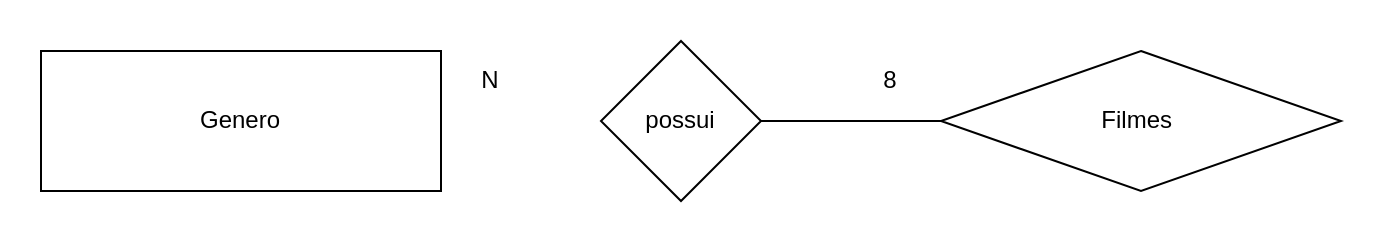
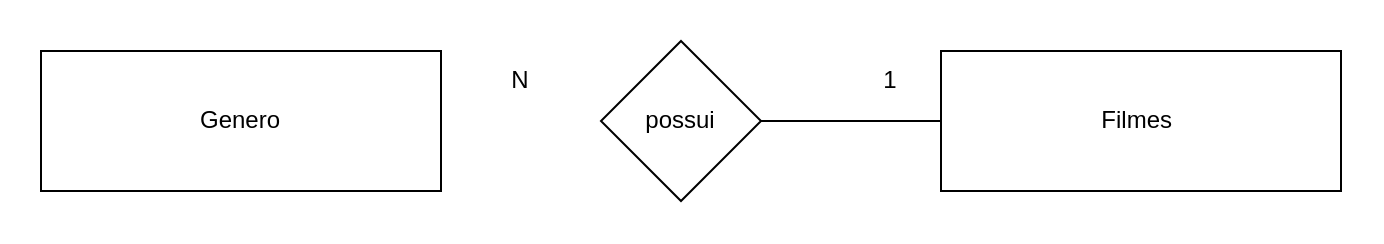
  <mxCell id="0" />
  <mxCell id="1" parent="0" />
  <mxCell id="2" value="&lt;span&gt;Genero&lt;/span&gt;" style="rounded=0;whiteSpace=wrap;html=1;" parent="1" vertex="1"><mxGeometry x="20" y="25" width="200" height="70" as="geometry" /></mxCell>
  <mxCell id="3" value="" style="edgeStyle=orthogonalEdgeStyle;rounded=0;orthogonalLoop=1;jettySize=auto;html=1;endArrow=none;endFill=0;" parent="1" source="4" target="5" edge="1"><mxGeometry relative="1" as="geometry" /></mxCell>
  <mxCell id="4" value="possui" style="rhombus;whiteSpace=wrap;html=1;" parent="1" vertex="1"><mxGeometry x="300" y="20" width="80" height="80" as="geometry" /></mxCell>
- <mxCell id="5" value="Filmes&amp;nbsp;" style="rhombus;whiteSpace=wrap;html=1;" parent="1" vertex="1"><mxGeometry x="470" y="25" width="200" height="70" as="geometry" /></mxCell>
- <mxCell id="6" value="8" style="text;html=1;strokeColor=none;fillColor=none;align=center;verticalAlign=middle;whiteSpace=wrap;rounded=0;" parent="1" vertex="1"><mxGeometry x="430" y="30" width="30" height="20" as="geometry" /></mxCell>
- <mxCell id="7" value="N" style="text;html=1;strokeColor=none;fillColor=none;align=center;verticalAlign=middle;whiteSpace=wrap;rounded=0;" parent="1" vertex="1"><mxGeometry x="230" y="30" width="30" height="20" as="geometry" /></mxCell>
+ <mxCell id="5" value="Filmes&amp;nbsp;" style="rounded=0;whiteSpace=wrap;html=1;" parent="1" vertex="1"><mxGeometry x="470" y="25" width="200" height="70" as="geometry" /></mxCell>
+ <mxCell id="6" value="1" style="text;html=1;strokeColor=none;fillColor=none;align=center;verticalAlign=middle;whiteSpace=wrap;rounded=0;" parent="1" vertex="1"><mxGeometry x="430" y="30" width="30" height="20" as="geometry" /></mxCell>
+ <mxCell id="7" value="N" style="text;html=1;strokeColor=none;fillColor=none;align=center;verticalAlign=middle;whiteSpace=wrap;rounded=0;" parent="1" vertex="1"><mxGeometry x="245" y="30" width="30" height="20" as="geometry" /></mxCell>
